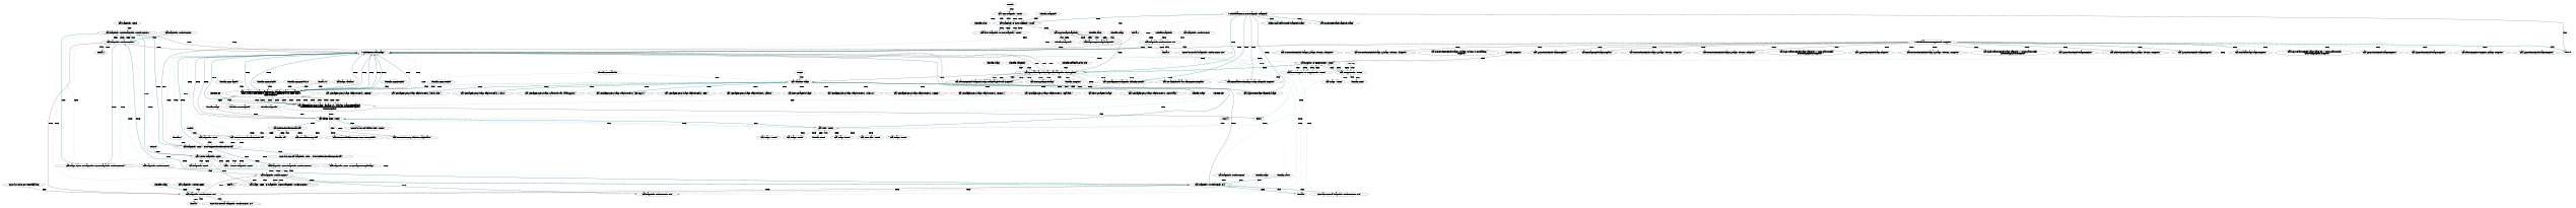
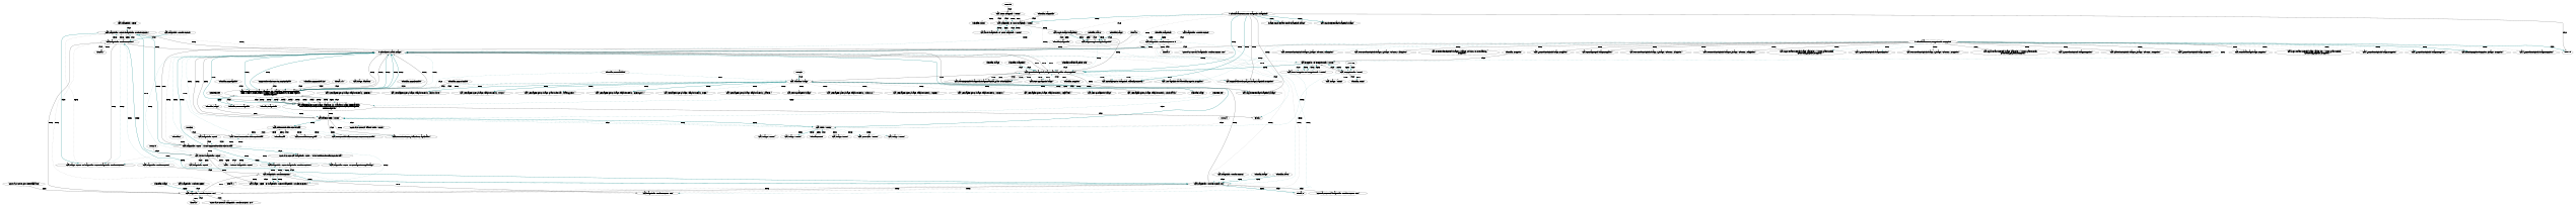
  digraph {
    edge [color=gray40 style=dashed]
    n1 [label="(Call,image_info->scene+image_info->number_scenes-1)"]
    n2 [label="(Call,image_info->number_scenes-1)"]
    n3 [label="(Call,image->scene >= (image_info->scene+image_info->number_scenes-1))"]
    n4 [label="(MethodReturn,static Image *)"]
    n5 [label="(Call,image_info->number_scenes != 0)"]
    n6 [label="(Call,image_info->number_scenes != 0)"]
    n7 [label="(Call,image_info->number_scenes != 0)"]
    n8 [label="(Literal,1)"]
    n9 [label="(Call,exception != (ExceptionInfo *) NULL)"]
    n10 [label="(Call,image_info->scene < (size_t)TIFFNumberOfDirectories(tiff))"]
    n11 [label="(Call,(size_t)TIFFNumberOfDirectories(tiff))"]
    n12 [label="(Call,(ssize_t) image_info->scene)"]
    n13 [label="(Call,image_info->scene+image_info->number_scenes-1)"]
    n14 [label="(Call,image->scene >= (image_info->scene+image_info->number_scenes-1))"]
    n15 [label="(ControlStructure,if (image_info->scene < (size_t)TIFFNumberOfDirectories(tiff)))"]
    n16 [label="(Call,image_info->scene >= GetImageListLength(image))"]
    n17 [label="(Call,TIFFNumberOfDirectories(tiff))"]
    n18 [label="(Call,i < (ssize_t) image_info->scene)"]
    n19 [label="(Call,image_info->scene)"]
    n20 [label="(Call,image_info->number_scenes-1)"]
    n21 [label="(Call,TIFFPrintDirectory(tiff,stdout,MagickFalse))"]
    n22 [label="(Call,TIFFReadDirectory(tiff))"]
    n23 [label="(Call,TIFFGetField(tiff,TIFFTAG_IMAGEWIDTH,&width))"]
    n24 [label="(Identifier,tiff)"]
    n25 [label="(Call,tiff == (TIFF *) NULL)"]
    n26 [label="(Call,(TIFF *) NULL)"]
    n27 [label="(ControlStructure,if (tiff == (TIFF *) NULL))"]
    n28 [label="(Call,(const char *) NULL)"]
    n29 [label="(Call,(Image *)NULL)"]
    n30 [label="(Call,(Image *) NULL)"]
    n31 [label="(Call,(Image *) NULL)"]
    n32 [label="(Call,(Image *) NULL)"]
    n33 [label="(Identifier,NULL)"]
    n34 [label="(Call,tiff=TIFFClientOpen(image->filename,\"rb\",(thandle_t) image,TIFFReadBlob,\n    TIFFWriteBlob,TIFFSeekBlob,TIFFCloseBlob,TIFFGetBlobSize,TIFFMapBlob,\n    TIFFUnmapBlob))"]
    n35 [label="(Call,TIFFClientOpen(image->filename,\"rb\",(thandle_t) image,TIFFReadBlob,\n    TIFFWriteBlob,TIFFSeekBlob,TIFFCloseBlob,TIFFGetBlobSize,TIFFMapBlob,\n    TIFFUnmapBlob))"]
    n36 [label="(Block,)"]
    n37 [label="(Identifier,TIFFUnmapBlob)"]
    n38 [label="(Call,(thandle_t) image)"]
    n39 [label="(Call,SetImageProperty(image,\"tiff:photometric\",\"LOGLUV\"))"]
    n40 [label="(Call,SetImageProperty(image,\"tiff:photometric\",\"separated\"))"]
    n41 [label="(Call,DestroyImageList(image))"]
    n42 [label="(Call,SetImageProperty(image,\"tiff:photometric\",\"min-is-black\"))"]
    n43 [label="(Identifier,image)"]
    n44 [label="(Call,SetImageProperty(image,\"tiff:photometric\",\"CIELAB\"))"]
    n45 [label="(Call,SetImageProperty(image,\"tiff:photometric\",\"min-is-white\"))"]
    n46 [label="(Call,AcquireNextImage(image_info,image))"]
    n47 [label="(Call,SetImageProperty(image,\"tiff:photometric\",\"MASK\"))"]
    n48 [label="(Call,SetImageProperty(image,\"quantum:format\",\"floating-point\"))"]
    n49 [label="(Call,SetImageProperty(image,\"tiff:photometric\",\"CIE Log2(L)\"))"]
    n50 [label="(Call,SetImageProperty(image,\"tiff:photometric\",\"RGB\"))"]
    n51 [label="(Call,SetImageProperty(image,\"tiff:photometric\",\"palette\"))"]
    n52 [label="(Call,DestroyImageList(image))"]
    n53 [label="(Call,SetImageProperty(image,\"tiff:photometric\",\"unknown\"))"]
    n54 [label="(Call,SetImageProperty(image,\"tiff:photometric\",\"YCBCR\"))"]
    n55 [label="(Call,OpenBlob(image_info,image,ReadBinaryBlobMode,exception))"]
    n56 [label="(Call,DestroyImageList(image))"]
    n57 [label="(Call,SetMagickThreadValue(tiff_exception,exception))"]
    n58 [label="(Call,TIFFReadPhotoshopLayers(image,image_info,exception))"]
    n59 [label="(Call,GetImageOption(image_info,\"tiff:exif-properties\"))"]
    n60 [label="(Identifier,exception)"]
    n61 [label="(Call,status=OpenBlob(image_info,image,ReadBinaryBlobMode,exception))"]
    n62 [label="(Call,AcquireImage(image_info))"]
    n63 [label="(Call,image=AcquireImage(image_info))"]
    n64 [label="(Identifier,image_info)"]
    n65 [label="(Call,image_info != (const ImageInfo *) NULL)"]
    n66 [label="(Call,(const ImageInfo *) NULL)"]
    n67 [label="(Call,assert(image_info != (const ImageInfo *) NULL))"]
    n68 [label="(Call,(ExceptionInfo *) NULL)"]
    n69 [label="(Identifier,NULL)"]
    n70 [label="(MethodParameterIn,const ImageInfo *image_info)"]
    n71 [label="(Image,AcquireQuantumInfo(image_info,image))"]
    n72 [label="(Call,AcquireNextImage(image_info,image))"]
    1000115
    n74 [label="(Call,(Image *) NULL)"]
    n75 [label="(Identifier,NULL)"]
    n76 [label="(Call,assert(exception != (ExceptionInfo *) NULL))"]
    n77 [label="(MethodParameterIn,ExceptionInfo *exception)"]
    n78 [label="(Call,SyncAuthenticPixels(image,exception))"]
    n79 [label="(Call,GetImageDepth(image,exception))"]
    n80 [label="(Call,QueueAuthenticPixels(image,0,y,image->columns,1,exception))"]
    n81 [label="(Call,QueueAuthenticPixels(image,0,y,image->columns,1,exception))"]
    n82 [label="(Call,ImportQuantumPixels(image,(CacheView *) NULL,quantum_info,\n              quantum_type,pixels,exception))"]
    n83 [label="(Call,SyncAuthenticPixels(image,exception))"]
    n84 [label="(Call,QueueAuthenticPixels(image,0,y,image->columns,1,exception))"]
    n85 [label="(Call,ImportQuantumPixels(image,(CacheView *) NULL,quantum_info,\n            quantum_type,pixels,exception))"]
    n86 [label="(Call,SyncAuthenticPixels(image,exception))"]
    n87 [label="(Call,GetAuthenticPixels(image,0,y,image->columns,1,exception))"]
    n88 [label="(Call,SyncAuthenticPixels(image,exception))"]
    n89 [label="(Call,DecodeLabImage(image,exception))"]
    n90 [label="(Call,ImportQuantumPixels(image,(CacheView *) NULL,quantum_info,\n            quantum_type,pixels,exception))"]
    n91 [label="(Call,SyncAuthenticPixels(image,exception))"]
    n92 [label="(Call,SyncAuthenticPixels(image,exception))"]
    n93 [label="(Call,InheritException(exception,&image->exception))"]
    n94 [label="(Call,SyncAuthenticPixels(image,exception))"]
    n95 [label="(Call,QueueAuthenticPixels(image,0,y,image->columns,1,exception))"]
    n96 [label="(Call,QueueAuthenticPixels(image,0,y,image->columns,1,exception))"]
    n97 [label="(Call,QueueAuthenticPixels(image,0,y,image->columns,rows_remaining,\n            exception))"]
    n98 [label="(Literal,0)"]
    n99 [label="(ControlStructure,if (image_info->number_scenes != 0))"]
    n100 [label="(Literal,0)"]
    n101 [label="(ControlStructure,if (image_info->number_scenes != 0))"]
    n102 [label="(Literal,1)"]
    n103 [label="(Call,image_info->number_scenes != 0)"]
    n104 [label="(Literal,0)"]
    n105 [label="(ControlStructure,if (image_info->number_scenes != 0))"]
    n106 [label="(Identifier,image)"]
    n107 [label="(Call,image_info->number_scenes)"]
    n108 [label="(Identifier,TIFFCloseBlob)"]
    n109 [label="(Identifier,TIFFWriteBlob)"]
    n110 [label="(Identifier,image)"]
    n111 [label="(Identifier,status)"]
    n112 [label="(Identifier,TIFFMapBlob)"]
    n113 [label="(Call,image_info->number_scenes)"]
    n114 [label="(Call,image_info->number_scenes)"]
    n115 [label="(Identifier,image)"]
    n116 [label="(Identifier,exception)"]
    n117 [label="(Identifier,TIFFReadBlob)"]
    n118 [label="(Identifier,image_info)"]
    n119 [label="(Identifier,image)"]
    n120 [label="(Identifier,image)"]
    n121 [label="(Identifier,image_info)"]
    n122 [label="(Identifier,image_info)"]
    n123 [label="(Identifier,status)"]
    n124 [label="(Identifier,ReadBinaryBlobMode)"]
    n125 [label="(Identifier,image_info)"]
    n126 [label="(ControlStructure,goto next_tiff_frame;)"]
    n127 [label="(Call,image_info->scene)"]
    n128 [label="(Identifier,tiff)"]
    n129 [label="(Identifier,i)"]
    n130 [label="(Literal,0)"]
    n131 [label="(Call,image_info->number_scenes)"]
    n132 [label="(Identifier,tiff)"]
-   n133 [label="(Identifier,TIFFSeekBlob)"]
+   n133 [label="(TIFFNumberOfDirectories,TIFFSeekBlob)"]
    n134 [label="(Call,image_info->scene)"]
    n135 [label="(Identifier,TIFFGetBlobSize)"]
    n136 [label="(Literal,\"rb\")"]
    n137 [label="(Call,image_info->number_scenes)"]
    n138 [label="(Call,image->filename)"]
    n139 [label=1000368]
    1000231
    1000159
    1000186
    1000244
    1000279
    n1 -> n2 [label="CFG: " style=bold]
    n1 -> n3 [color=teal label="AST: " style=bold]
    n1 -> n4 [label="DDG: "]
    n1 -> n4 [label="DDG: " style=bold]
    n2 -> n1 [color=teal label="AST: "]
    n2 -> n1 [color=teal label="DDG: "]
    n2 -> n1 [label="DDG: "]
    n2 -> n3 [label="DDG: " style=bold]
    n2 -> n3 [color=teal label="DDG: "]
    n2 -> n4 [label="DDG: " style=bold]
    n2 -> n5 [color=teal label="DDG: "]
    n2 -> n6 [label="DDG: " style=bold]
    n2 -> n7 [label="DDG: "]
    n2 -> n8 [label="CFG: " style=bold]
    n3 -> n1 [label="CFG: "]
    n4 -> n9 [color=teal label="DDG: "]
    n5 -> n2 [color=teal label="DDG: " style=bold]
    n5 -> n4 [label="DDG: "]
    n5 -> n4 [label="DDG: " style=bold]
    n5 -> n6 [label="DDG: "]
    n5 -> n7 [label="DDG: "]
    n5 -> n98 [color=teal label="CFG: " style=bold]
    n5 -> n99 [label="AST: " style=bold]
    n6 -> n5 [label="DDG: " style=bold]
    n6 -> n20 [label="DDG: " style=bold]
    n6 -> n100 [label="CFG: "]
    n6 -> n101 [label="AST: " style=bold]
    n8 -> n2 [label="AST: "]
    n9 -> n55 [color=teal label="DDG: " style=bold]
    n9 -> n68 [color=teal label="CFG: "]
    n9 -> n76 [color=teal label="AST: "]
    n9 -> n76 [color=teal label="DDG: " style=bold]
    n9 -> n76 [color=teal label="DDG: " style=bold]
    n10 -> n1 [color=teal label="DDG: " style=bold]
    n10 -> n3 [label="DDG: "]
    n10 -> n4 [label="DDG: "]
    n10 -> n4 [color=teal label="DDG: "]
    n10 -> n4 [color=teal label="DDG: " style=bold]
    n10 -> n11 [color=teal label="CFG: "]
    n10 -> n12 [label="DDG: "]
    n10 -> n13 [color=teal label="DDG: " style=bold]
    n10 -> n14 [color=teal label="DDG: "]
    n10 -> n15 [color=teal label="AST: " style=bold]
    n10 -> n16 [label="DDG: "]
    n11 -> n4 [color=teal label="DDG: "]
    n11 -> n10 [color=teal label="AST: "]
    n11 -> n10 [label="DDG: "]
    n11 -> n17 [label="CFG: " style=bold]
    n12 -> n1 [color=teal label="DDG: " style=bold]
    n12 -> n3 [color=teal label="DDG: "]
    n12 -> n4 [color=teal label="DDG: "]
    n12 -> n13 [color=teal label="DDG: "]
    n12 -> n14 [label="DDG: " style=bold]
    n12 -> n16 [color=teal label="DDG: "]
    n12 -> n18 [label="AST: "]
    n12 -> n18 [label="DDG: " style=bold]
    n12 -> n19 [color=teal label="CFG: "]
    n13 -> n20 [label="CFG: " style=bold]
    n17 -> n11 [color=teal label="AST: "]
    n17 -> n11 [label="DDG: "]
    n17 -> n21 [color=teal label="DDG: "]
    n17 -> n22 [label="DDG: "]
    n17 -> n23 [color=teal label="DDG: "]
    n17 -> n24 [label="CFG: "]
    n18 -> n12 [label="CFG: "]
    n19 -> n12 [label="AST: "]
    n20 -> n5 [color=teal label="DDG: " style=bold]
    n20 -> n7 [label="DDG: " style=bold]
    n20 -> n13 [label="AST: "]
    n20 -> n13 [color=teal label="DDG: "]
    n20 -> n13 [label="DDG: "]
    n20 -> n14 [color=teal label="DDG: " style=bold]
    n20 -> n14 [color=teal label="DDG: " style=bold]
    n20 -> n102 [label="CFG: "]
    n24 -> n17 [label="AST: " style=bold]
    n25 -> n4 [label="DDG: " style=bold]
    n25 -> n4 [label="DDG: " style=bold]
    n25 -> n4 [color=teal label="DDG: "]
    n25 -> n17 [color=teal label="DDG: " style=bold]
    n25 -> n21 [label="DDG: " style=bold]
    n25 -> n23 [label="AST: " style=bold]
    n25 -> n26 [color=teal label="CFG: " style=bold]
-   n25 -> n27 [color=teal label="AST: " style=bold]
+   n25 -> n27 [color=teal label="AST: "]
    n26 -> n4 [color=teal label="DDG: " style=bold]
    n26 -> n25 [color=teal label="AST: "]
    n26 -> n25 [color=teal label="DDG: "]
    n26 -> n28 [color=teal label="DDG: "]
    n26 -> n29 [label="DDG: "]
    n26 -> n30 [color=teal label="DDG: "]
    n26 -> n31 [label="DDG: "]
    n26 -> n32 [color=teal label="DDG: " style=bold]
    n26 -> n33 [label="CFG: "]
    n33 -> n26 [color=teal label="AST: "]
    n34 -> n4 [color=teal label="DDG: " style=bold]
    n34 -> n25 [label="DDG: " style=bold]
    n34 -> n35 [label="CFG: " style=bold]
    n34 -> n36 [label="AST: " style=bold]
    n35 -> n4 [color=teal label="DDG: " style=bold]
    n35 -> n4 [label="DDG: " style=bold]
    n35 -> n4 [color=teal label="DDG: " style=bold]
    n35 -> n4 [color=teal label="DDG: " style=bold]
    n35 -> n4 [color=teal label="DDG: " style=bold]
    n35 -> n4 [label="DDG: " style=bold]
    n35 -> n4 [label="DDG: " style=bold]
    n35 -> n4 [color=teal label="DDG: "]
    n35 -> n4 [color=teal label="DDG: " style=bold]
    n35 -> n34 [color=teal label="AST: "]
    n35 -> n34 [label="DDG: " style=bold]
    n35 -> n34 [color=teal label="DDG: "]
    n35 -> n34 [color=teal label="DDG: " style=bold]
    n35 -> n34 [label="DDG: " style=bold]
    n35 -> n34 [label="DDG: " style=bold]
    n35 -> n34 [label="DDG: " style=bold]
    n35 -> n34 [color=teal label="DDG: "]
    n35 -> n34 [label="DDG: "]
    n35 -> n34 [label="DDG: "]
    n35 -> n34 [label="DDG: " style=bold]
    n35 -> n37 [color=teal label="CFG: " style=bold]
    n37 -> n35 [label="AST: " style=bold]
    n38 -> n35 [color=teal label="AST: "]
    n38 -> n35 [color=teal label="DDG: "]
    n38 -> n39 [label="DDG: "]
    n38 -> n40 [label="DDG: "]
    n38 -> n41 [color=teal label="DDG: "]
    n38 -> n42 [label="DDG: " style=bold]
    n38 -> n43 [label="CFG: "]
    n38 -> n44 [label="DDG: "]
    n38 -> n45 [color=teal label="DDG: " style=bold]
    n38 -> n46 [color=teal label="DDG: "]
    n38 -> n47 [color=teal label="DDG: " style=bold]
    n38 -> n48 [color=teal label="DDG: "]
    n38 -> n49 [color=teal label="DDG: " style=bold]
    n38 -> n50 [color=teal label="DDG: "]
    n38 -> n51 [label="DDG: "]
    n38 -> n52 [label="DDG: "]
    n38 -> n53 [label="DDG: "]
    n38 -> n54 [label="DDG: "]
    n43 -> n38 [color=teal label="AST: " style=bold]
    n55 -> n4 [color=teal label="DDG: "]
    n55 -> n4 [label="DDG: " style=bold]
    n55 -> n4 [label="DDG: " style=bold]
    n55 -> n38 [label="DDG: " style=bold]
    n55 -> n46 [label="DDG: " style=bold]
    n55 -> n56 [color=teal label="DDG: "]
    n55 -> n57 [color=teal label="DDG: "]
    n55 -> n58 [color=teal label="DDG: "]
    n55 -> n59 [color=teal label="DDG: "]
    n55 -> n60 [label="CFG: "]
    n55 -> n61 [label="AST: " style=bold]
    n55 -> n61 [label="DDG: " style=bold]
    n55 -> n61 [label="DDG: " style=bold]
    n55 -> n61 [color=teal label="DDG: "]
    n55 -> n61 [label="DDG: " style=bold]
    n60 -> n55 [color=teal label="AST: "]
    n61 -> n55 [color=teal label="CFG: "]
    n62 -> n55 [label="DDG: " style=bold]
    n62 -> n63 [label="AST: " style=bold]
    n62 -> n63 [color=teal label="DDG: " style=bold]
    n62 -> n64 [label="CFG: " style=bold]
    n63 -> n4 [label="DDG: "]
    n63 -> n36 [color=teal label="AST: "]
    n63 -> n55 [color=teal label="DDG: "]
    n63 -> n62 [label="CFG: " style=bold]
    n64 -> n62 [label="AST: "]
    n65 -> n4 [color=teal label="DDG: "]
    n65 -> n62 [label="DDG: " style=bold]
    n65 -> n66 [label="CFG: "]
    n65 -> n67 [color=teal label="AST: "]
    n65 -> n67 [color=teal label="DDG: " style=bold]
    n65 -> n67 [color=teal label="DDG: " style=bold]
    n66 -> n65 [color=teal label="AST: "]
    n66 -> n65 [color=teal label="DDG: "]
    n66 -> n68 [label="DDG: "]
    n66 -> n69 [label="CFG: "]
    n67 -> n65 [color=teal label="CFG: " style=bold]
    n68 -> n9 [label="AST: " style=bold]
    n68 -> n9 [color=teal label="DDG: " style=bold]
    n68 -> n26 [color=teal label="DDG: "]
    n68 -> n74 [label="DDG: "]
    n68 -> n75 [color=teal label="CFG: "]
    n69 -> n66 [label="AST: "]
    n70 -> n4 [label="DDG: "]
    n70 -> n46 [label="DDG: " style=bold]
    n70 -> n55 [color=teal label="DDG: " style=bold]
    n70 -> n58 [label="DDG: " style=bold]
    n70 -> n59 [color=teal label="DDG: " style=bold]
    n70 -> n62 [label="AST: "]
    n70 -> n65 [color=teal label="DDG: " style=bold]
    n70 -> n71 [color=teal label="DDG: " style=bold]
    n70 -> n72 [color=teal label="DDG: " style=bold]
    n70 -> 1000115 [label="AST: " style=bold]
    n75 -> n68 [label="AST: "]
    n76 -> n9 [color=teal label="CFG: " style=bold]
    n77 -> n4 [label="DDG: " style=bold]
    n77 -> n9 [color=teal label="DDG: "]
    n77 -> n55 [color=teal label="DDG: "]
    n77 -> n57 [color=teal label="DDG: "]
    n77 -> 1000115 [color=teal label="AST: " style=bold]
    n77 -> n78 [label="DDG: " style=bold]
    n77 -> n79 [label="DDG: " style=bold]
    n77 -> n80 [label="DDG: "]
    n77 -> n81 [label="DDG: " style=bold]
    n77 -> n82 [color=teal label="DDG: "]
    n77 -> n83 [color=teal label="DDG: "]
    n77 -> n84 [label="DDG: " style=bold]
    n77 -> n85 [label="DDG: " style=bold]
    n77 -> n86 [label="DDG: "]
    n77 -> n87 [label="DDG: " style=bold]
    n77 -> n88 [label="DDG: " style=bold]
    n77 -> n89 [label="DDG: " style=bold]
    n77 -> n90 [label="DDG: "]
    n77 -> n91 [label="DDG: "]
    n77 -> n92 [color=teal label="DDG: "]
-   n77 -> n93 [color=teal label="DDG: "]
+   n77 -> n93 [color=teal label="DDG: " style=bold]
    n77 -> n94 [label="DDG: "]
    n77 -> n95 [color=teal label="DDG: "]
    n77 -> n96 [label="DDG: " style=bold]
    n77 -> n97 [label="DDG: "]
    n98 -> n5 [label="AST: "]
    n100 -> n6 [color=teal label="AST: "]
    n102 -> n20 [label="AST: "]
    n103 -> n4 [label="DDG: " style=bold]
    n103 -> n4 [color=teal label="DDG: " style=bold]
    n103 -> n5 [color=teal label="DDG: "]
    n103 -> n6 [label="DDG: "]
    n103 -> n7 [color=teal label="DDG: "]
    n103 -> n104 [label="CFG: " style=bold]
    n103 -> n105 [label="AST: "]
    n104 -> n103 [label="AST: "]
    n106 -> n55 [color=teal label="AST: "]
    n107 -> n103 [label="AST: "]
    n108 -> n35 [color=teal label="AST: "]
    n109 -> n35 [label="AST: " style=bold]
    n110 -> n63 [color=teal label="AST: " style=bold]
    n111 -> n63 [color=teal label="CFG: " style=bold]
    n112 -> n35 [color=teal label="AST: "]
    n113 -> n5 [color=teal label="AST: "]
    n114 -> n2 [color=teal label="AST: " style=bold]
    n115 -> n5 [color=teal label="CFG: "]
    n116 -> n9 [label="AST: " style=bold]
    n117 -> n35 [color=teal label="AST: "]
    n117 -> n38 [color=teal label="CFG: "]
    n118 -> n103 [color=teal label="CFG: " style=bold]
    n119 -> n25 [label="CFG: " style=bold]
    n120 -> n6 [color=teal label="CFG: " style=bold]
    n121 -> n55 [color=teal label="AST: " style=bold]
    n122 -> n25 [color=teal label="CFG: "]
    n123 -> n5 [color=teal label="CFG: " style=bold]
    n124 -> n55 [color=teal label="AST: "]
    n125 -> n65 [label="AST: " style=bold]
    n126 -> n6 [label="CFG: " style=bold]
    n127 -> n10 [label="AST: " style=bold]
    n128 -> n25 [color=teal label="AST: "]
    n128 -> n34 [color=teal label="CFG: "]
    n129 -> n10 [label="CFG: "]
    n130 -> n10 [label="CFG: " style=bold]
    n130 -> n103 [color=teal label="CFG: "]
    n131 -> n6 [color=teal label="AST: "]
    n132 -> n34 [label="AST: " style=bold]
    n133 -> n35 [label="AST: " style=bold]
    n134 -> n1 [color=teal label="AST: "]
    n135 -> n35 [color=teal label="AST: "]
    n136 -> n35 [label="AST: " style=bold]
    n137 -> n20 [label="AST: " style=bold]
    n138 -> n35 [label="AST: "]
    n139 -> n11 [label="AST: " style=bold]
    1000231 -> n38 [color=teal label="AST: " style=bold]
    1000159 -> n66 [label="AST: " style=bold]
    1000186 -> n68 [color=teal label="AST: " style=bold]
    1000244 -> n26 [label="AST: "]
    1000279 -> n12 [label="AST: " style=bold]
  }
